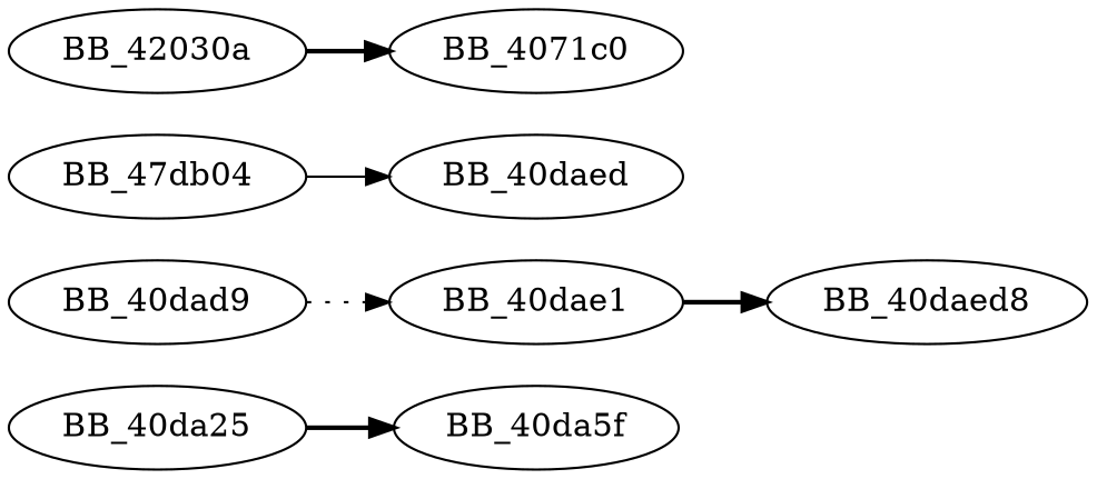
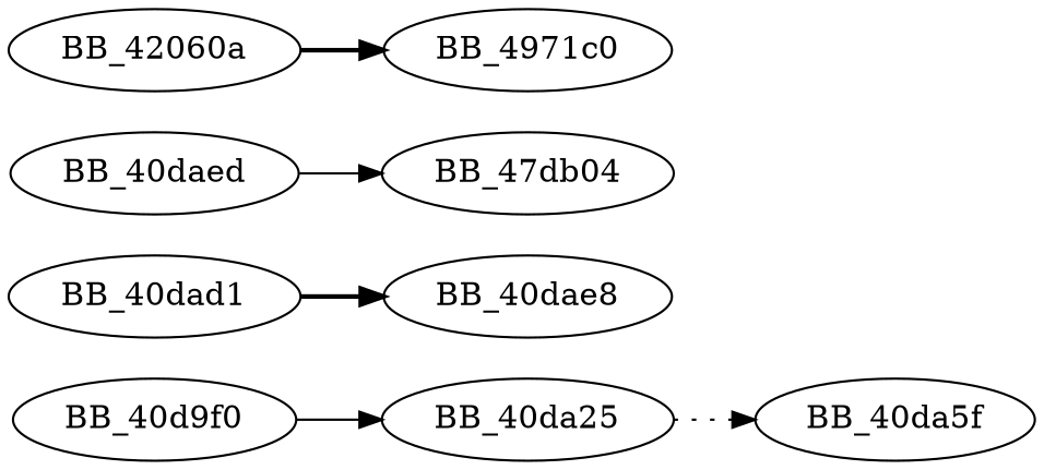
  digraph {
    rankdir=LR
    edge [style=solid]
+   BB_40d9f0
    BB_40da25
    BB_40da5f
-   BB_40dad9
-   BB_40dae1
-   BB_40dae8 [label=BB_40daed8]
+   BB_40dae1 [label=BB_40dad1]
+   BB_40dae8
    n7 [label=BB_47db04]
    BB_40daed
-   BB_42060a [label=BB_42030a]
-   BB_4071c0
-   BB_40da25 -> BB_40da5f [style=bold]
-   BB_40dad9 -> BB_40dae1 [style=dotted]
+   BB_42060a
+   BB_4071c0 [label=BB_4971c0]
+   BB_40d9f0 -> BB_40da25
+   BB_40da25 -> BB_40da5f [style=dotted]
    BB_40dae1 -> BB_40dae8 [style=bold]
-   n7 -> BB_40daed
+   BB_40daed -> n7
    BB_42060a -> BB_4071c0 [style=bold]
  }
